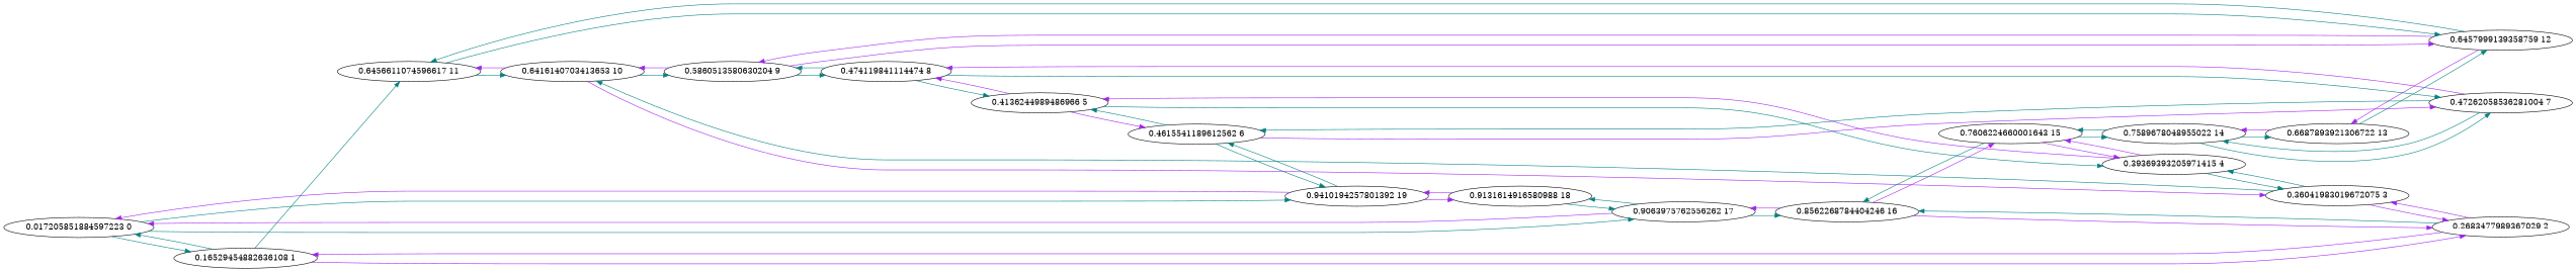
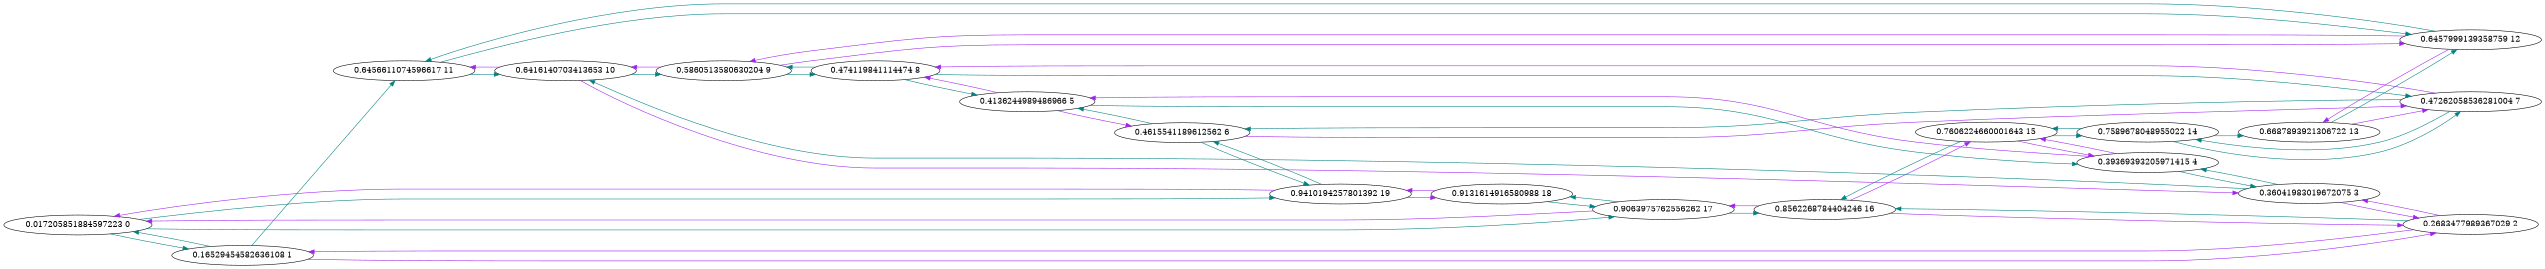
  digraph {
    rankdir=LR
    edge [color=teal]
    "0.017205851884597223 0"
-   "0.16529454882636108 1"
+   "0.16529454882636108 1" [label="0.16529454582636108 1"]
    "0.9410194257801392 19"
    "0.9063975762556262 17"
    "0.2683477989367029 2"
    "0.6456611074596617 11"
    "0.4615541189612562 6"
    "0.9131614916580988 18"
    "0.8562268784404246 16"
    "0.36041983019672075 3"
    "0.6416140703413653 10"
    "0.6457999139358759 12"
    "0.4136244989486966 5"
    "0.47262058536281004 7"
    n15 [label="0.7606224660001643 15"]
    "0.39369393205971415 4"
    "0.5860513580630204 9"
    "0.6687893921306722 13"
    "0.7589678048955022 14"
    "0.474119841114474 8"
    "0.017205851884597223 0" -> "0.16529454882636108 1"
    "0.017205851884597223 0" -> "0.9410194257801392 19"
    "0.017205851884597223 0" -> "0.9063975762556262 17"
    "0.16529454882636108 1" -> "0.017205851884597223 0"
    "0.16529454882636108 1" -> "0.2683477989367029 2" [color=purple]
    "0.16529454882636108 1" -> "0.6456611074596617 11"
    "0.9410194257801392 19" -> "0.017205851884597223 0" [color=purple]
    "0.9410194257801392 19" -> "0.4615541189612562 6"
    "0.9410194257801392 19" -> "0.9131614916580988 18" [color=purple]
    "0.9063975762556262 17" -> "0.017205851884597223 0" [color=purple]
    "0.9063975762556262 17" -> "0.9131614916580988 18"
    "0.9063975762556262 17" -> "0.8562268784404246 16"
    "0.2683477989367029 2" -> "0.16529454882636108 1" [color=purple]
    "0.2683477989367029 2" -> "0.8562268784404246 16"
    "0.2683477989367029 2" -> "0.36041983019672075 3" [color=purple]
    "0.6456611074596617 11" -> "0.6416140703413653 10"
    "0.6456611074596617 11" -> "0.6457999139358759 12"
    "0.4615541189612562 6" -> "0.9410194257801392 19"
    "0.4615541189612562 6" -> "0.4136244989486966 5"
    "0.4615541189612562 6" -> "0.47262058536281004 7" [color=purple]
    "0.9131614916580988 18" -> "0.9410194257801392 19" [color=purple]
    "0.9131614916580988 18" -> "0.9063975762556262 17"
    "0.8562268784404246 16" -> "0.9063975762556262 17" [color=purple]
    "0.8562268784404246 16" -> "0.2683477989367029 2" [color=purple]
    "0.8562268784404246 16" -> n15 [color=purple]
    "0.36041983019672075 3" -> "0.2683477989367029 2" [color=purple]
    "0.36041983019672075 3" -> "0.6416140703413653 10"
    "0.36041983019672075 3" -> "0.39369393205971415 4"
    "0.6416140703413653 10" -> "0.6456611074596617 11" [color=purple]
    "0.6416140703413653 10" -> "0.36041983019672075 3" [color=purple]
    "0.6416140703413653 10" -> "0.5860513580630204 9"
    "0.6457999139358759 12" -> "0.6456611074596617 11"
    "0.6457999139358759 12" -> "0.5860513580630204 9" [color=purple]
    "0.6457999139358759 12" -> "0.6687893921306722 13" [color=purple]
    "0.4136244989486966 5" -> "0.4615541189612562 6" [color=purple]
    "0.4136244989486966 5" -> "0.39369393205971415 4"
    "0.4136244989486966 5" -> "0.474119841114474 8" [color=purple]
    "0.47262058536281004 7" -> "0.4615541189612562 6"
    "0.47262058536281004 7" -> "0.7589678048955022 14"
    "0.47262058536281004 7" -> "0.474119841114474 8" [color=purple]
    n15 -> "0.8562268784404246 16"
    n15 -> "0.39369393205971415 4" [color=purple]
    n15 -> "0.7589678048955022 14"
    "0.39369393205971415 4" -> "0.36041983019672075 3"
    "0.39369393205971415 4" -> "0.4136244989486966 5" [color=purple]
    "0.39369393205971415 4" -> n15 [color=purple]
    "0.5860513580630204 9" -> "0.6416140703413653 10" [color=purple]
    "0.5860513580630204 9" -> "0.6457999139358759 12" [color=purple]
    "0.5860513580630204 9" -> "0.474119841114474 8"
    "0.6687893921306722 13" -> "0.6457999139358759 12"
-   "0.6687893921306722 13" -> "0.7589678048955022 14" [color=purple]
+   "0.6687893921306722 13" -> "0.47262058536281004 7" [color=purple]
    "0.7589678048955022 14" -> "0.47262058536281004 7"
    "0.7589678048955022 14" -> n15
    "0.7589678048955022 14" -> "0.6687893921306722 13"
    "0.474119841114474 8" -> "0.4136244989486966 5"
    "0.474119841114474 8" -> "0.47262058536281004 7"
    "0.474119841114474 8" -> "0.5860513580630204 9"
  }
